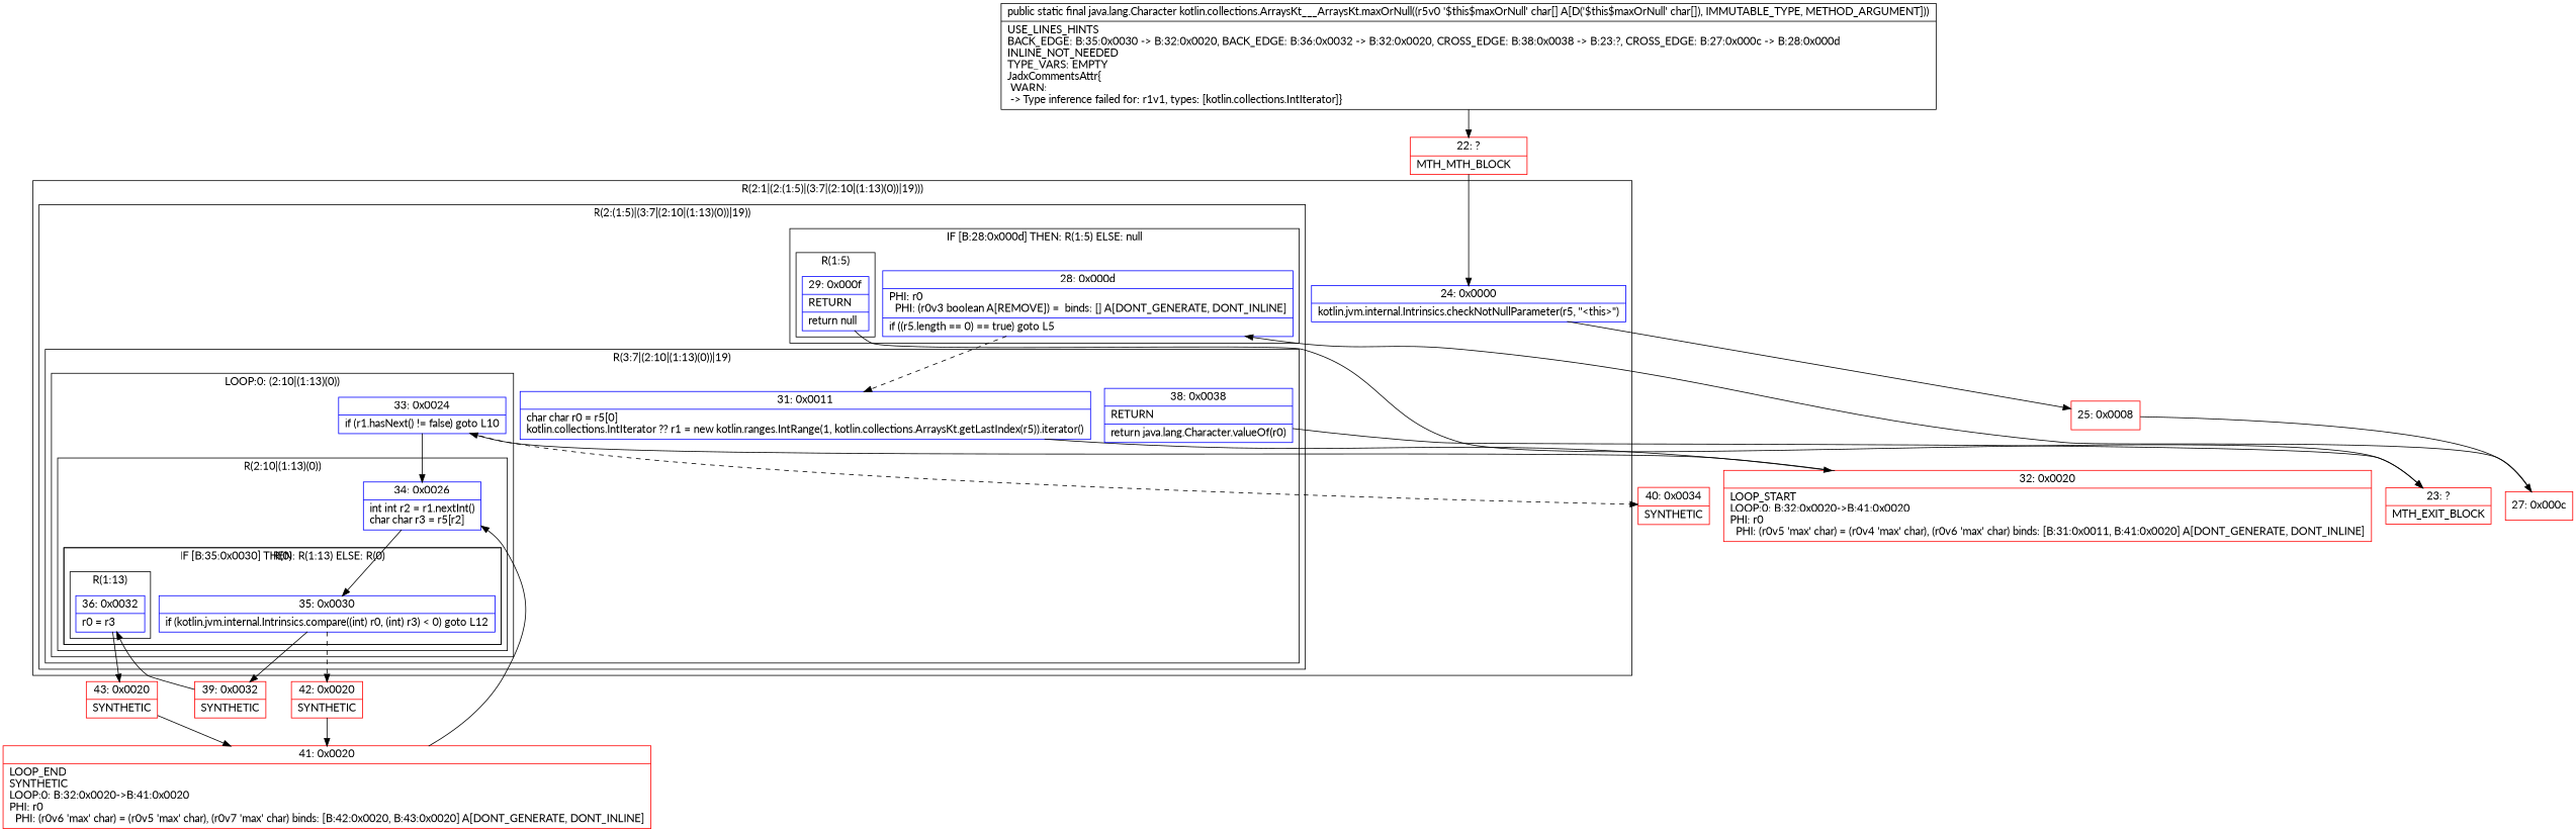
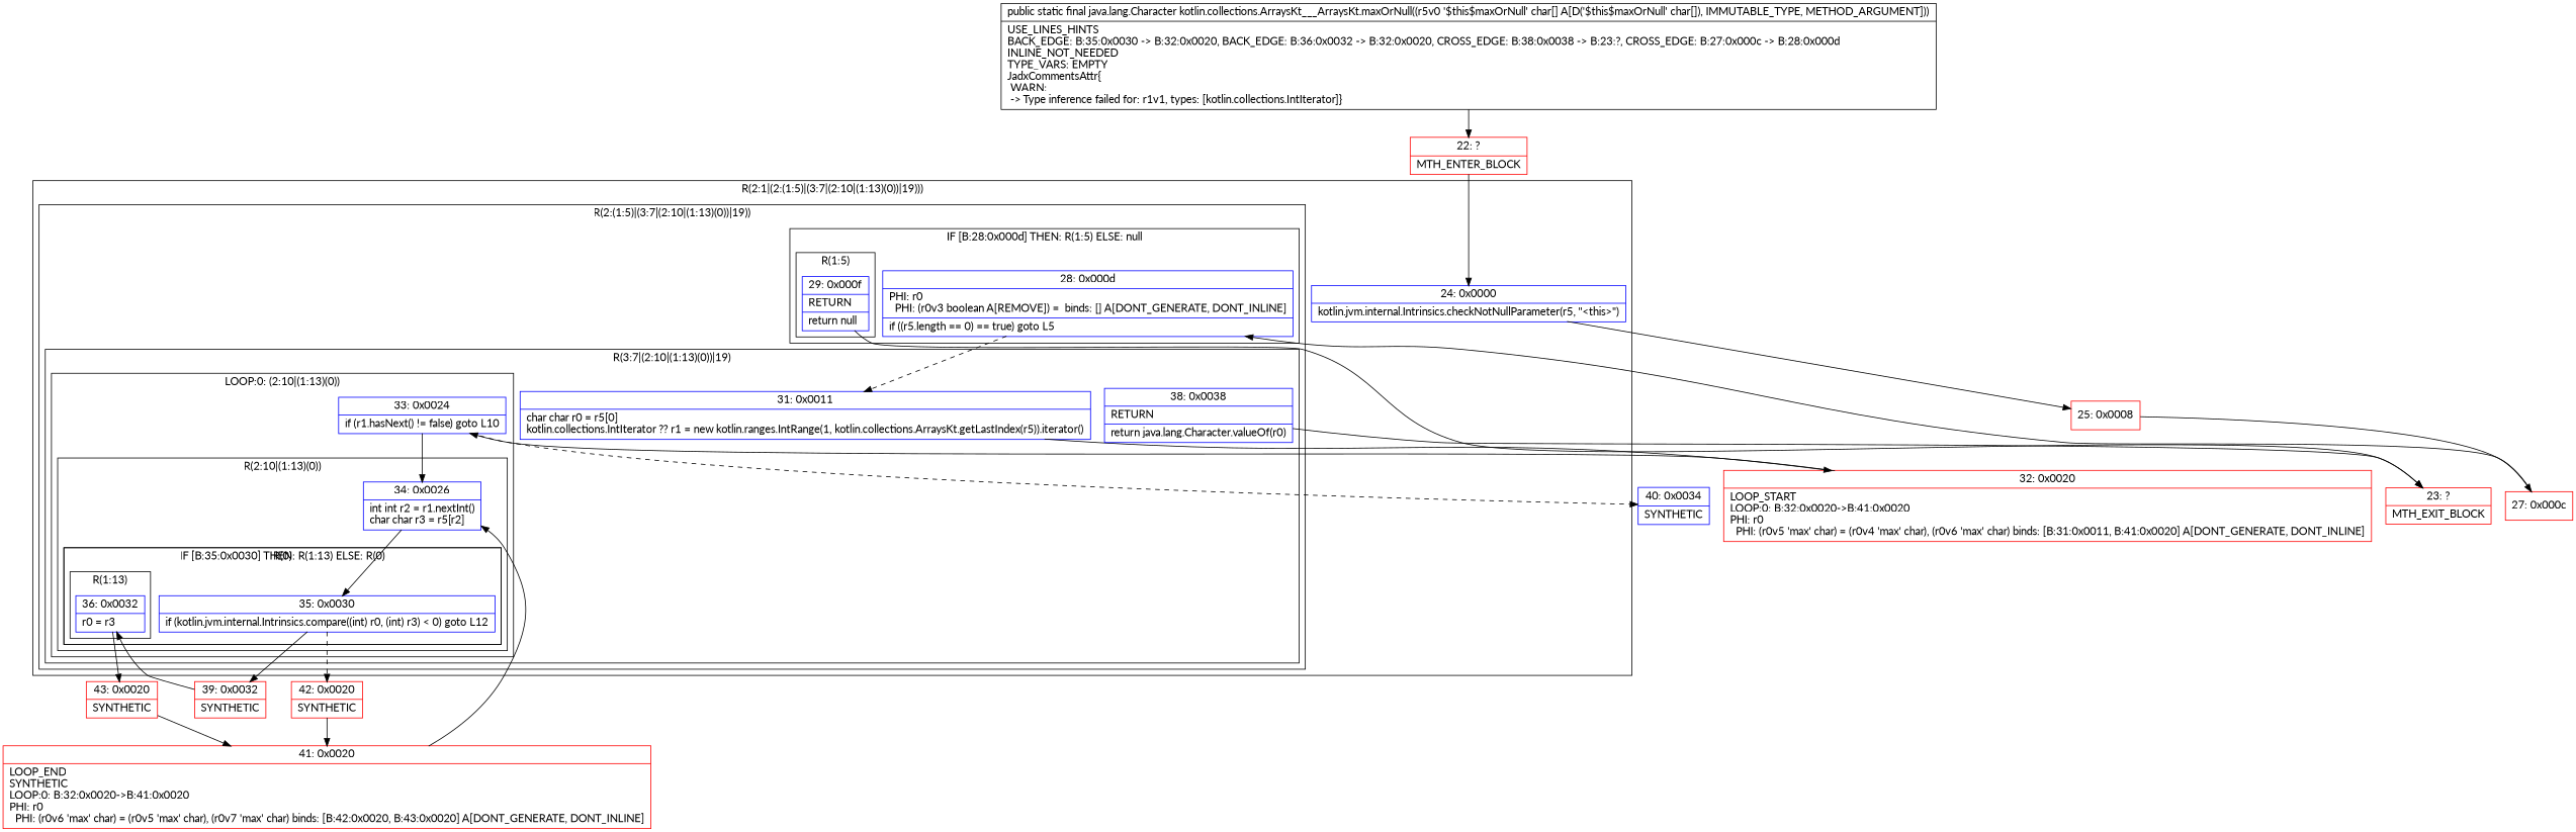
  digraph {
    fontname=Lato
    node [color=red fontname=Lato shape=record]
    edge [fontname=Lato]
    n1 [color=blue label="{29\:\ 0x000f|RETURN\l|return null\l}"]
    n2 [color=blue label="{28\:\ 0x000d|PHI: r0 \l  PHI: (r0v3 boolean A[REMOVE]) =  binds: [] A[DONT_GENERATE, DONT_INLINE]\l|if ((r5.length == 0) == true) goto L5\l}"]
    n3 [color=blue label="{36\:\ 0x0032|r0 = r3\l}"]
    n4 [color=blue label="{35\:\ 0x0030|if (kotlin.jvm.internal.Intrinsics.compare((int) r0, (int) r3) \< 0) goto L12\l}"]
    n5 [color=blue label="{34\:\ 0x0026|int int r2 = r1.nextInt()\lchar char r3 = r5[r2]\l}"]
    n6 [color=blue label="{33\:\ 0x0024|if (r1.hasNext() != false) goto L10\l}"]
    n7 [color=blue label="{31\:\ 0x0011|char char r0 = r5[0]\lkotlin.collections.IntIterator ?? r1 = new kotlin.ranges.IntRange(1, kotlin.collections.ArraysKt.getLastIndex(r5)).iterator()\l}"]
    n8 [color=blue label="{38\:\ 0x0038|RETURN\l|return java.lang.Character.valueOf(r0)\l}"]
    n9 [color=blue label="{24\:\ 0x0000|kotlin.jvm.internal.Intrinsics.checkNotNullParameter(r5, \"\<this\>\")\l}"]
    n10 [label="{23\:\ ?|MTH_EXIT_BLOCK\l}"]
    n11 [label="{43\:\ 0x0020|SYNTHETIC\l}"]
    n12 [label="{39\:\ 0x0032|SYNTHETIC\l}"]
    n13 [label="{42\:\ 0x0020|SYNTHETIC\l}"]
-   n14 [label="{40\:\ 0x0034|SYNTHETIC\l}"]
+   n14 [color=blue label="{40\:\ 0x0034|SYNTHETIC\l}"]
    n15 [label="{32\:\ 0x0020|LOOP_START\lLOOP:0: B:32:0x0020\-\>B:41:0x0020\lPHI: r0 \l  PHI: (r0v5 'max' char) = (r0v4 'max' char), (r0v6 'max' char) binds: [B:31:0x0011, B:41:0x0020] A[DONT_GENERATE, DONT_INLINE]\l}"]
    n16 [label="{25\:\ 0x0008}"]
    n17 [label="{27\:\ 0x000c}"]
    n18 [label="{41\:\ 0x0020|LOOP_END\lSYNTHETIC\lLOOP:0: B:32:0x0020\-\>B:41:0x0020\lPHI: r0 \l  PHI: (r0v6 'max' char) = (r0v5 'max' char), (r0v7 'max' char) binds: [B:42:0x0020, B:43:0x0020] A[DONT_GENERATE, DONT_INLINE]\l}"]
-   n19 [label="{22\:\ ?|MTH_MTH_BLOCK\l}"]
+   n19 [label="{22\:\ ?|MTH_ENTER_BLOCK\l}"]
    n20 [label="{public static final java.lang.Character kotlin.collections.ArraysKt___ArraysKt.maxOrNull((r5v0 '$this$maxOrNull' char[] A[D('$this$maxOrNull' char[]), IMMUTABLE_TYPE, METHOD_ARGUMENT]))  | USE_LINES_HINTS\lBACK_EDGE: B:35:0x0030 \-\> B:32:0x0020, BACK_EDGE: B:36:0x0032 \-\> B:32:0x0020, CROSS_EDGE: B:38:0x0038 \-\> B:23:?, CROSS_EDGE: B:27:0x000c \-\> B:28:0x000d\lINLINE_NOT_NEEDED\lTYPE_VARS: EMPTY\lJadxCommentsAttr\{\l WARN: \l \-\> Type inference failed for: r1v1, types: [kotlin.collections.IntIterator]\}\l}" color=""]
    subgraph cluster_1 {
      label="R(2:1|(2:(1:5)|(3:7|(2:10|(1:13)(0))|19)))"
      n9
      subgraph cluster_2 {
        label="R(2:(1:5)|(3:7|(2:10|(1:13)(0))|19))"
        subgraph cluster_3 {
          label="IF [B:28:0x000d] THEN: R(1:5) ELSE: null"
          n2
          subgraph cluster_4 {
            label="R(1:5)"
            n1
          }
        }
        subgraph cluster_5 {
          label="R(3:7|(2:10|(1:13)(0))|19)"
          n7
          n8
          subgraph cluster_6 {
            label="LOOP:0: (2:10|(1:13)(0))"
            n6
            subgraph cluster_7 {
              label="R(2:10|(1:13)(0))"
              n5
              subgraph cluster_8 {
                label="IF [B:35:0x0030] THEN: R(1:13) ELSE: R(0)"
                n4
                subgraph cluster_9 {
                  label="R(1:13)"
                  n3
                }
                subgraph cluster_10 {
                  label="R(0)"
                }
              }
            }
          }
        }
      }
    }
    n1 -> n10
    n2 -> n7 [style=dashed]
    n3 -> n11
    n4 -> n12
    n4 -> n13 [style=dashed]
    n5 -> n4
    n6 -> n5
    n6 -> n14 [style=dashed]
    n7 -> n15
    n8 -> n10
    n9 -> n16
    n11 -> n18
    n12 -> n3
    n13 -> n18
    n15 -> n6
    n16 -> n17
    n17 -> n2
    n18 -> n5
    n19 -> n9
    n20 -> n19
  }
